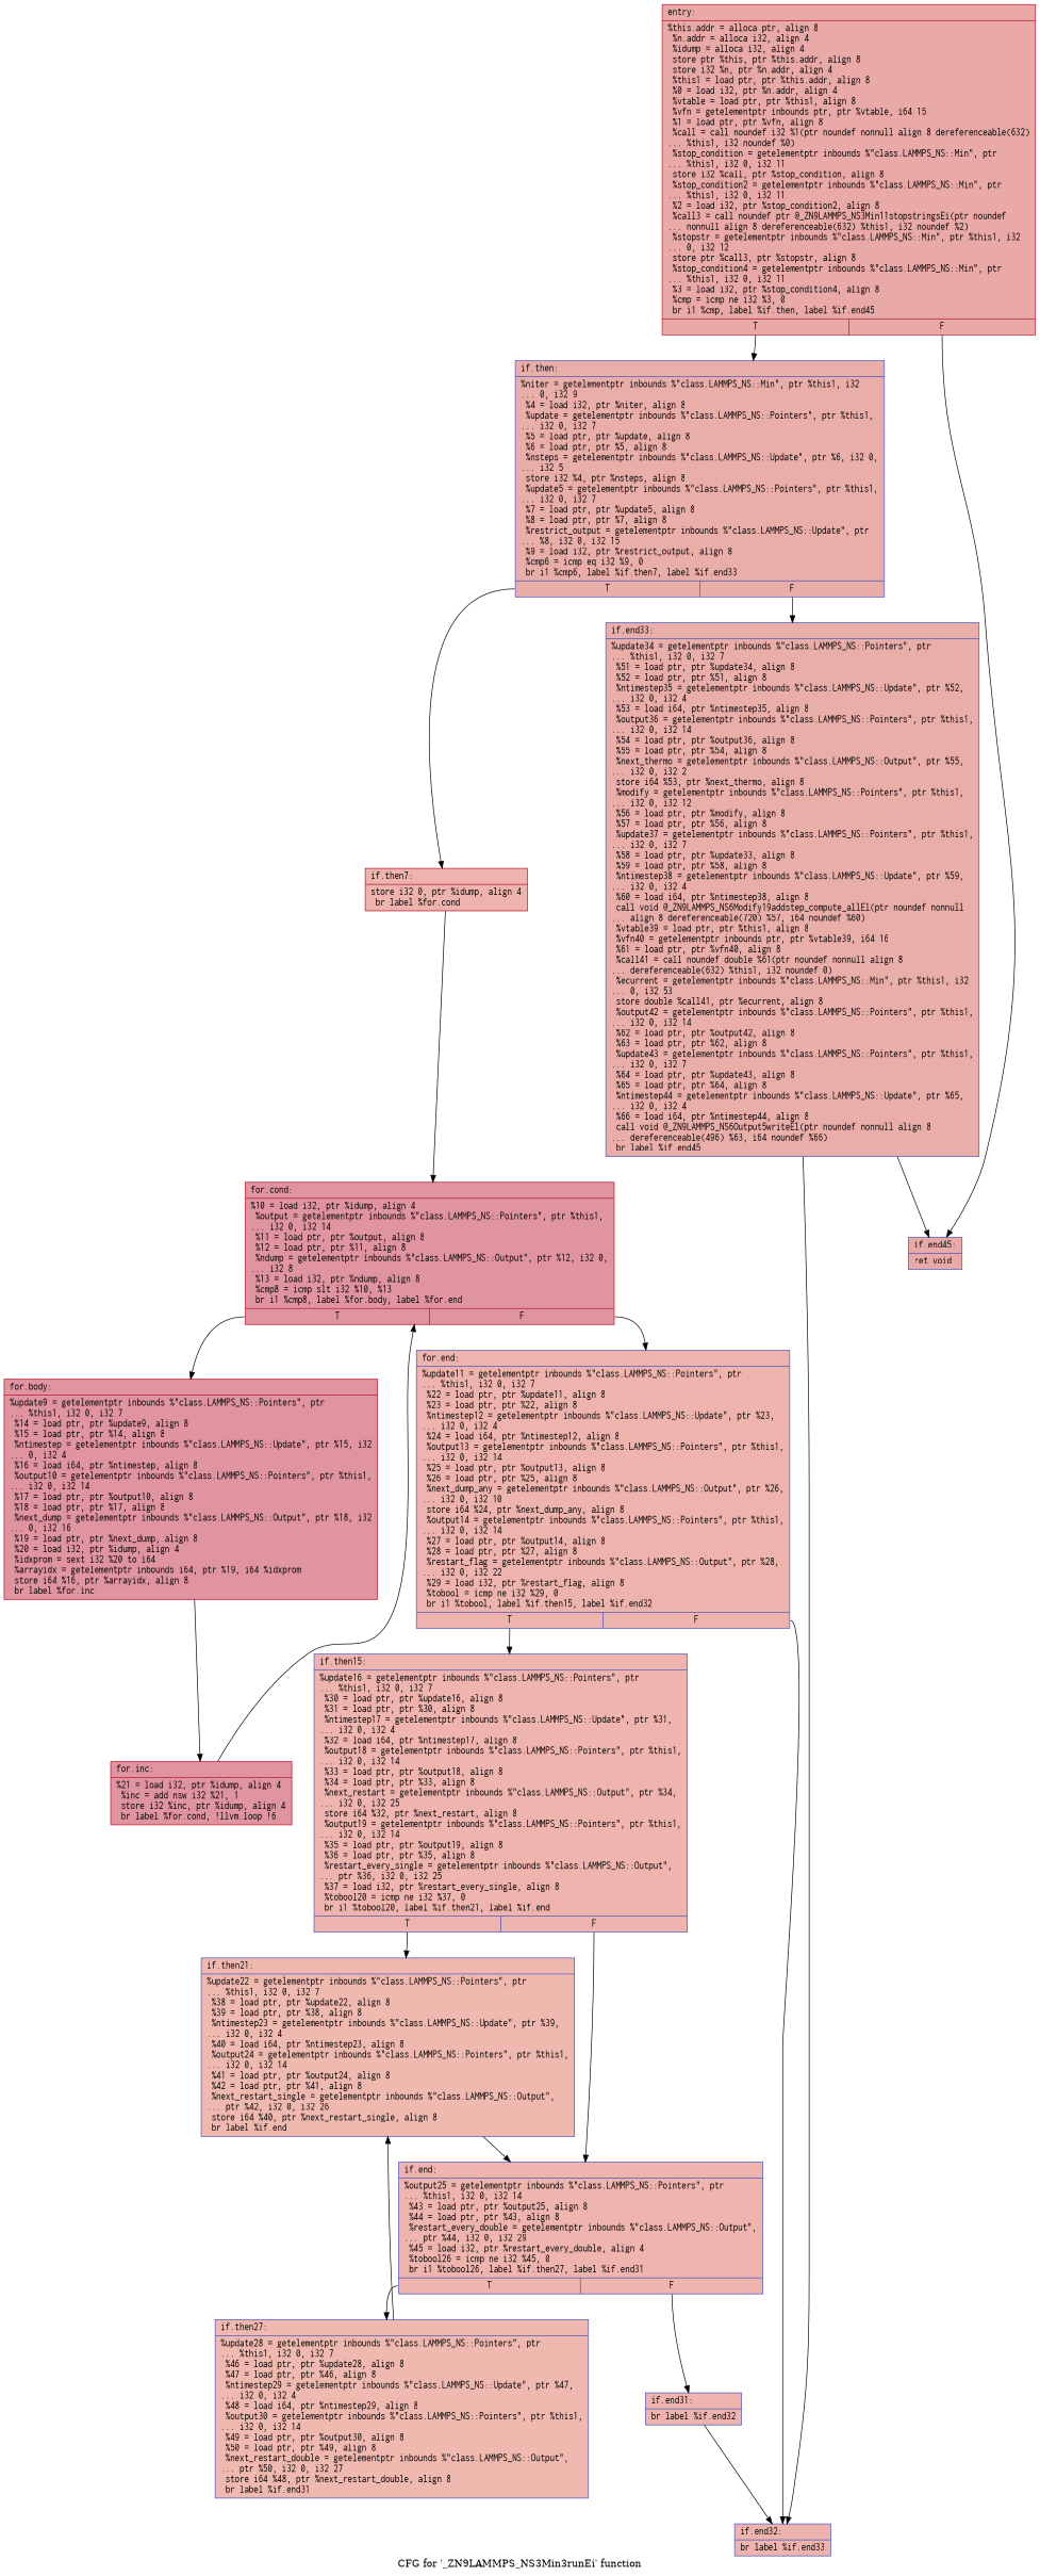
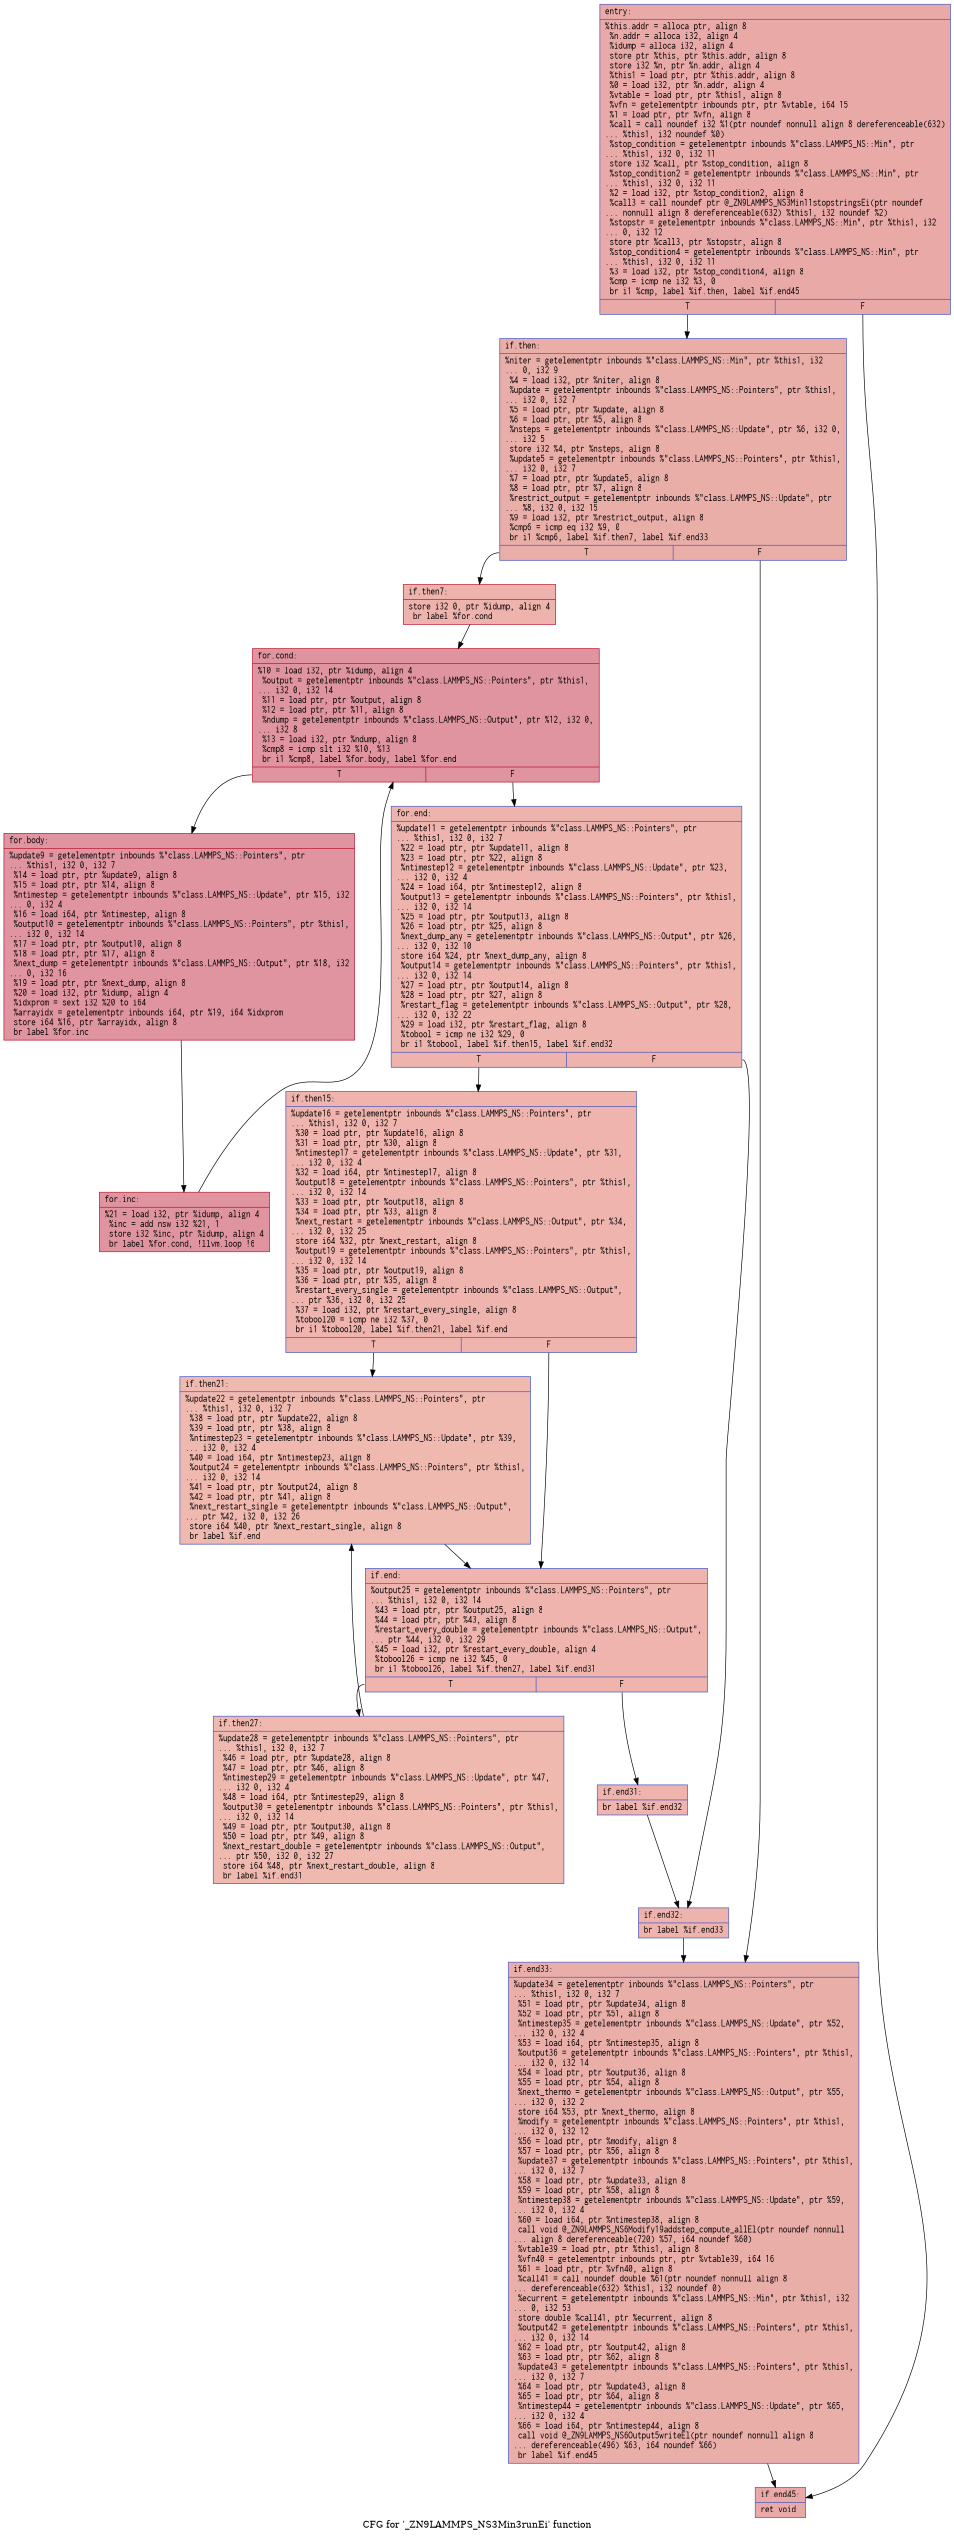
  digraph {
    label="CFG for '_ZN9LAMMPS_NS3Min3runEi' function"
    node [color="#3d50c3ff" fillcolor="#d6524470" fontname=Courier shape=record style=filled]
-   n1 [color="#b70d28ff" fillcolor="#ca3b3770" label="{entry:\l|  %this.addr = alloca ptr, align 8\l  %n.addr = alloca i32, align 4\l  %idump = alloca i32, align 4\l  store ptr %this, ptr %this.addr, align 8\l  store i32 %n, ptr %n.addr, align 4\l  %this1 = load ptr, ptr %this.addr, align 8\l  %0 = load i32, ptr %n.addr, align 4\l  %vtable = load ptr, ptr %this1, align 8\l  %vfn = getelementptr inbounds ptr, ptr %vtable, i64 15\l  %1 = load ptr, ptr %vfn, align 8\l  %call = call noundef i32 %1(ptr noundef nonnull align 8 dereferenceable(632)\l... %this1, i32 noundef %0)\l  %stop_condition = getelementptr inbounds %\"class.LAMMPS_NS::Min\", ptr\l... %this1, i32 0, i32 11\l  store i32 %call, ptr %stop_condition, align 8\l  %stop_condition2 = getelementptr inbounds %\"class.LAMMPS_NS::Min\", ptr\l... %this1, i32 0, i32 11\l  %2 = load i32, ptr %stop_condition2, align 8\l  %call3 = call noundef ptr @_ZN9LAMMPS_NS3Min11stopstringsEi(ptr noundef\l... nonnull align 8 dereferenceable(632) %this1, i32 noundef %2)\l  %stopstr = getelementptr inbounds %\"class.LAMMPS_NS::Min\", ptr %this1, i32\l... 0, i32 12\l  store ptr %call3, ptr %stopstr, align 8\l  %stop_condition4 = getelementptr inbounds %\"class.LAMMPS_NS::Min\", ptr\l... %this1, i32 0, i32 11\l  %3 = load i32, ptr %stop_condition4, align 8\l  %cmp = icmp ne i32 %3, 0\l  br i1 %cmp, label %if.then, label %if.end45\l|{<s0>T|<s1>F}}"]
+   n1 [fillcolor="#ca3b3770" label="{entry:\l|  %this.addr = alloca ptr, align 8\l  %n.addr = alloca i32, align 4\l  %idump = alloca i32, align 4\l  store ptr %this, ptr %this.addr, align 8\l  store i32 %n, ptr %n.addr, align 4\l  %this1 = load ptr, ptr %this.addr, align 8\l  %0 = load i32, ptr %n.addr, align 4\l  %vtable = load ptr, ptr %this1, align 8\l  %vfn = getelementptr inbounds ptr, ptr %vtable, i64 15\l  %1 = load ptr, ptr %vfn, align 8\l  %call = call noundef i32 %1(ptr noundef nonnull align 8 dereferenceable(632)\l... %this1, i32 noundef %0)\l  %stop_condition = getelementptr inbounds %\"class.LAMMPS_NS::Min\", ptr\l... %this1, i32 0, i32 11\l  store i32 %call, ptr %stop_condition, align 8\l  %stop_condition2 = getelementptr inbounds %\"class.LAMMPS_NS::Min\", ptr\l... %this1, i32 0, i32 11\l  %2 = load i32, ptr %stop_condition2, align 8\l  %call3 = call noundef ptr @_ZN9LAMMPS_NS3Min11stopstringsEi(ptr noundef\l... nonnull align 8 dereferenceable(632) %this1, i32 noundef %2)\l  %stopstr = getelementptr inbounds %\"class.LAMMPS_NS::Min\", ptr %this1, i32\l... 0, i32 12\l  store ptr %call3, ptr %stopstr, align 8\l  %stop_condition4 = getelementptr inbounds %\"class.LAMMPS_NS::Min\", ptr\l... %this1, i32 0, i32 11\l  %3 = load i32, ptr %stop_condition4, align 8\l  %cmp = icmp ne i32 %3, 0\l  br i1 %cmp, label %if.then, label %if.end45\l|{<s0>T|<s1>F}}"]
    n2 [fillcolor="#d0473d70" label="{if.then:\l|  %niter = getelementptr inbounds %\"class.LAMMPS_NS::Min\", ptr %this1, i32\l... 0, i32 9\l  %4 = load i32, ptr %niter, align 8\l  %update = getelementptr inbounds %\"class.LAMMPS_NS::Pointers\", ptr %this1,\l... i32 0, i32 7\l  %5 = load ptr, ptr %update, align 8\l  %6 = load ptr, ptr %5, align 8\l  %nsteps = getelementptr inbounds %\"class.LAMMPS_NS::Update\", ptr %6, i32 0,\l... i32 5\l  store i32 %4, ptr %nsteps, align 8\l  %update5 = getelementptr inbounds %\"class.LAMMPS_NS::Pointers\", ptr %this1,\l... i32 0, i32 7\l  %7 = load ptr, ptr %update5, align 8\l  %8 = load ptr, ptr %7, align 8\l  %restrict_output = getelementptr inbounds %\"class.LAMMPS_NS::Update\", ptr\l... %8, i32 0, i32 15\l  %9 = load i32, ptr %restrict_output, align 8\l  %cmp6 = icmp eq i32 %9, 0\l  br i1 %cmp6, label %if.then7, label %if.end33\l|{<s0>T|<s1>F}}"]
    n3 [fillcolor="#ca3b3770" label="{if.end45:\l|  ret void\l}"]
    n4 [color="#b70d28ff" label="{if.then7:\l|  store i32 0, ptr %idump, align 4\l  br label %for.cond\l}"]
    n5 [fillcolor="#d0473d70" label="{if.end33:\l|  %update34 = getelementptr inbounds %\"class.LAMMPS_NS::Pointers\", ptr\l... %this1, i32 0, i32 7\l  %51 = load ptr, ptr %update34, align 8\l  %52 = load ptr, ptr %51, align 8\l  %ntimestep35 = getelementptr inbounds %\"class.LAMMPS_NS::Update\", ptr %52,\l... i32 0, i32 4\l  %53 = load i64, ptr %ntimestep35, align 8\l  %output36 = getelementptr inbounds %\"class.LAMMPS_NS::Pointers\", ptr %this1,\l... i32 0, i32 14\l  %54 = load ptr, ptr %output36, align 8\l  %55 = load ptr, ptr %54, align 8\l  %next_thermo = getelementptr inbounds %\"class.LAMMPS_NS::Output\", ptr %55,\l... i32 0, i32 2\l  store i64 %53, ptr %next_thermo, align 8\l  %modify = getelementptr inbounds %\"class.LAMMPS_NS::Pointers\", ptr %this1,\l... i32 0, i32 12\l  %56 = load ptr, ptr %modify, align 8\l  %57 = load ptr, ptr %56, align 8\l  %update37 = getelementptr inbounds %\"class.LAMMPS_NS::Pointers\", ptr %this1,\l... i32 0, i32 7\l  %58 = load ptr, ptr %update33, align 8\l  %59 = load ptr, ptr %58, align 8\l  %ntimestep38 = getelementptr inbounds %\"class.LAMMPS_NS::Update\", ptr %59,\l... i32 0, i32 4\l  %60 = load i64, ptr %ntimestep38, align 8\l  call void @_ZN9LAMMPS_NS6Modify19addstep_compute_allEl(ptr noundef nonnull\l... align 8 dereferenceable(720) %57, i64 noundef %60)\l  %vtable39 = load ptr, ptr %this1, align 8\l  %vfn40 = getelementptr inbounds ptr, ptr %vtable39, i64 16\l  %61 = load ptr, ptr %vfn40, align 8\l  %call41 = call noundef double %61(ptr noundef nonnull align 8\l... dereferenceable(632) %this1, i32 noundef 0)\l  %ecurrent = getelementptr inbounds %\"class.LAMMPS_NS::Min\", ptr %this1, i32\l... 0, i32 53\l  store double %call41, ptr %ecurrent, align 8\l  %output42 = getelementptr inbounds %\"class.LAMMPS_NS::Pointers\", ptr %this1,\l... i32 0, i32 14\l  %62 = load ptr, ptr %output42, align 8\l  %63 = load ptr, ptr %62, align 8\l  %update43 = getelementptr inbounds %\"class.LAMMPS_NS::Pointers\", ptr %this1,\l... i32 0, i32 7\l  %64 = load ptr, ptr %update43, align 8\l  %65 = load ptr, ptr %64, align 8\l  %ntimestep44 = getelementptr inbounds %\"class.LAMMPS_NS::Update\", ptr %65,\l... i32 0, i32 4\l  %66 = load i64, ptr %ntimestep44, align 8\l  call void @_ZN9LAMMPS_NS6Output5writeEl(ptr noundef nonnull align 8\l... dereferenceable(496) %63, i64 noundef %66)\l  br label %if.end45\l}"]
    n6 [color="#b70d28ff" fillcolor="#b70d2870" label="{for.cond:\l|  %10 = load i32, ptr %idump, align 4\l  %output = getelementptr inbounds %\"class.LAMMPS_NS::Pointers\", ptr %this1,\l... i32 0, i32 14\l  %11 = load ptr, ptr %output, align 8\l  %12 = load ptr, ptr %11, align 8\l  %ndump = getelementptr inbounds %\"class.LAMMPS_NS::Output\", ptr %12, i32 0,\l... i32 8\l  %13 = load i32, ptr %ndump, align 8\l  %cmp8 = icmp slt i32 %10, %13\l  br i1 %cmp8, label %for.body, label %for.end\l|{<s0>T|<s1>F}}"]
    n7 [color="#b70d28ff" fillcolor="#b70d2870" label="{for.body:\l|  %update9 = getelementptr inbounds %\"class.LAMMPS_NS::Pointers\", ptr\l... %this1, i32 0, i32 7\l  %14 = load ptr, ptr %update9, align 8\l  %15 = load ptr, ptr %14, align 8\l  %ntimestep = getelementptr inbounds %\"class.LAMMPS_NS::Update\", ptr %15, i32\l... 0, i32 4\l  %16 = load i64, ptr %ntimestep, align 8\l  %output10 = getelementptr inbounds %\"class.LAMMPS_NS::Pointers\", ptr %this1,\l... i32 0, i32 14\l  %17 = load ptr, ptr %output10, align 8\l  %18 = load ptr, ptr %17, align 8\l  %next_dump = getelementptr inbounds %\"class.LAMMPS_NS::Output\", ptr %18, i32\l... 0, i32 16\l  %19 = load ptr, ptr %next_dump, align 8\l  %20 = load i32, ptr %idump, align 4\l  %idxprom = sext i32 %20 to i64\l  %arrayidx = getelementptr inbounds i64, ptr %19, i64 %idxprom\l  store i64 %16, ptr %arrayidx, align 8\l  br label %for.inc\l}"]
    n8 [label="{for.end:\l|  %update11 = getelementptr inbounds %\"class.LAMMPS_NS::Pointers\", ptr\l... %this1, i32 0, i32 7\l  %22 = load ptr, ptr %update11, align 8\l  %23 = load ptr, ptr %22, align 8\l  %ntimestep12 = getelementptr inbounds %\"class.LAMMPS_NS::Update\", ptr %23,\l... i32 0, i32 4\l  %24 = load i64, ptr %ntimestep12, align 8\l  %output13 = getelementptr inbounds %\"class.LAMMPS_NS::Pointers\", ptr %this1,\l... i32 0, i32 14\l  %25 = load ptr, ptr %output13, align 8\l  %26 = load ptr, ptr %25, align 8\l  %next_dump_any = getelementptr inbounds %\"class.LAMMPS_NS::Output\", ptr %26,\l... i32 0, i32 10\l  store i64 %24, ptr %next_dump_any, align 8\l  %output14 = getelementptr inbounds %\"class.LAMMPS_NS::Pointers\", ptr %this1,\l... i32 0, i32 14\l  %27 = load ptr, ptr %output14, align 8\l  %28 = load ptr, ptr %27, align 8\l  %restart_flag = getelementptr inbounds %\"class.LAMMPS_NS::Output\", ptr %28,\l... i32 0, i32 22\l  %29 = load i32, ptr %restart_flag, align 8\l  %tobool = icmp ne i32 %29, 0\l  br i1 %tobool, label %if.then15, label %if.end32\l|{<s0>T|<s1>F}}"]
    n9 [color="#b70d28ff" fillcolor="#b70d2870" label="{for.inc:\l|  %21 = load i32, ptr %idump, align 4\l  %inc = add nsw i32 %21, 1\l  store i32 %inc, ptr %idump, align 4\l  br label %for.cond, !llvm.loop !6\l}"]
    n10 [fillcolor="#d8564670" label="{if.then15:\l|  %update16 = getelementptr inbounds %\"class.LAMMPS_NS::Pointers\", ptr\l... %this1, i32 0, i32 7\l  %30 = load ptr, ptr %update16, align 8\l  %31 = load ptr, ptr %30, align 8\l  %ntimestep17 = getelementptr inbounds %\"class.LAMMPS_NS::Update\", ptr %31,\l... i32 0, i32 4\l  %32 = load i64, ptr %ntimestep17, align 8\l  %output18 = getelementptr inbounds %\"class.LAMMPS_NS::Pointers\", ptr %this1,\l... i32 0, i32 14\l  %33 = load ptr, ptr %output18, align 8\l  %34 = load ptr, ptr %33, align 8\l  %next_restart = getelementptr inbounds %\"class.LAMMPS_NS::Output\", ptr %34,\l... i32 0, i32 25\l  store i64 %32, ptr %next_restart, align 8\l  %output19 = getelementptr inbounds %\"class.LAMMPS_NS::Pointers\", ptr %this1,\l... i32 0, i32 14\l  %35 = load ptr, ptr %output19, align 8\l  %36 = load ptr, ptr %35, align 8\l  %restart_every_single = getelementptr inbounds %\"class.LAMMPS_NS::Output\",\l... ptr %36, i32 0, i32 25\l  %37 = load i32, ptr %restart_every_single, align 8\l  %tobool20 = icmp ne i32 %37, 0\l  br i1 %tobool20, label %if.then21, label %if.end\l|{<s0>T|<s1>F}}"]
    n11 [label="{if.end32:\l|  br label %if.end33\l}"]
    n12 [fillcolor="#de614d70" label="{if.then21:\l|  %update22 = getelementptr inbounds %\"class.LAMMPS_NS::Pointers\", ptr\l... %this1, i32 0, i32 7\l  %38 = load ptr, ptr %update22, align 8\l  %39 = load ptr, ptr %38, align 8\l  %ntimestep23 = getelementptr inbounds %\"class.LAMMPS_NS::Update\", ptr %39,\l... i32 0, i32 4\l  %40 = load i64, ptr %ntimestep23, align 8\l  %output24 = getelementptr inbounds %\"class.LAMMPS_NS::Pointers\", ptr %this1,\l... i32 0, i32 14\l  %41 = load ptr, ptr %output24, align 8\l  %42 = load ptr, ptr %41, align 8\l  %next_restart_single = getelementptr inbounds %\"class.LAMMPS_NS::Output\",\l... ptr %42, i32 0, i32 26\l  store i64 %40, ptr %next_restart_single, align 8\l  br label %if.end\l}"]
    n13 [fillcolor="#d8564670" label="{if.end:\l|  %output25 = getelementptr inbounds %\"class.LAMMPS_NS::Pointers\", ptr\l... %this1, i32 0, i32 14\l  %43 = load ptr, ptr %output25, align 8\l  %44 = load ptr, ptr %43, align 8\l  %restart_every_double = getelementptr inbounds %\"class.LAMMPS_NS::Output\",\l... ptr %44, i32 0, i32 29\l  %45 = load i32, ptr %restart_every_double, align 4\l  %tobool26 = icmp ne i32 %45, 0\l  br i1 %tobool26, label %if.then27, label %if.end31\l|{<s0>T|<s1>F}}"]
    n14 [fillcolor="#de614d70" label="{if.then27:\l|  %update28 = getelementptr inbounds %\"class.LAMMPS_NS::Pointers\", ptr\l... %this1, i32 0, i32 7\l  %46 = load ptr, ptr %update28, align 8\l  %47 = load ptr, ptr %46, align 8\l  %ntimestep29 = getelementptr inbounds %\"class.LAMMPS_NS::Update\", ptr %47,\l... i32 0, i32 4\l  %48 = load i64, ptr %ntimestep29, align 8\l  %output30 = getelementptr inbounds %\"class.LAMMPS_NS::Pointers\", ptr %this1,\l... i32 0, i32 14\l  %49 = load ptr, ptr %output30, align 8\l  %50 = load ptr, ptr %49, align 8\l  %next_restart_double = getelementptr inbounds %\"class.LAMMPS_NS::Output\",\l... ptr %50, i32 0, i32 27\l  store i64 %48, ptr %next_restart_double, align 8\l  br label %if.end31\l}"]
    n15 [fillcolor="#d8564670" label="{if.end31:\l|  br label %if.end32\l}"]
    n1 -> n2 [tailport=s0]
    n1 -> n3 [tailport=s1]
    n2 -> n4 [tailport=s0]
    n2 -> n5 [tailport=s1]
    n4 -> n6
    n5 -> n3
    n6 -> n7 [tailport=s0]
    n6 -> n8 [tailport=s1]
    n7 -> n9
    n8 -> n10 [tailport=s0]
    n8 -> n11 [tailport=s1]
    n9 -> n6
    n10 -> n12 [tailport=s0]
    n10 -> n13 [tailport=s1]
-   n5 -> n11
+   n11 -> n5
    n12 -> n13
    n13 -> n14 [tailport=s0]
    n13 -> n15 [tailport=s1]
    n14 -> n12
    n15 -> n11
  }
